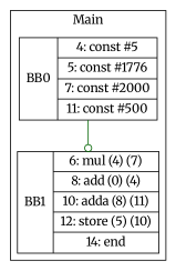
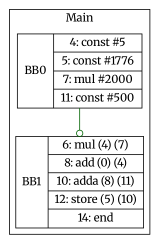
  digraph {
    fontname=Merriweather
    node [shape=record fontname=Merriweather]
-   n1 [label="<b>BB0|{4: const #5|5: const #1776|7: const #2000|11: const #500}"]
+   n1 [label="<b>BB0|{4: const #5|5: const #1776|7: mul #2000|11: const #500}"]
    n2 [label="<b>BB1|{6: mul (4) (7)|8: add (0) (4)|10: adda (8) (11)|12: store (5) (10)|14: end}"]
    subgraph cluster_1 {
      label=Main
      n1
      n2
    }
    n1 -> n2 [headport=n tailport=s color=darkgreen arrowhead=odot fontname=Merriweather]
  }
